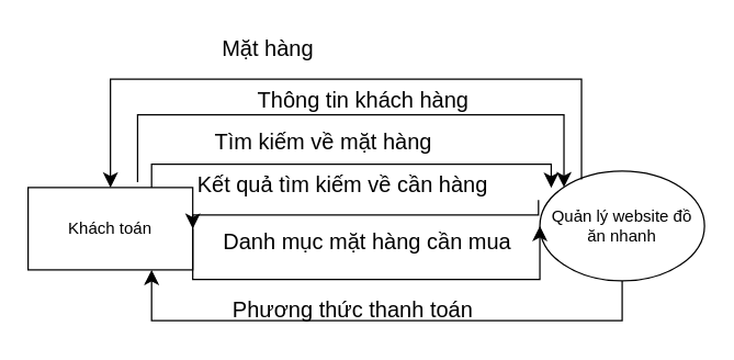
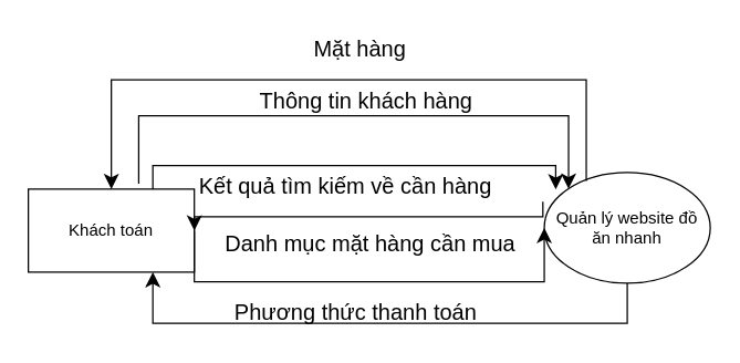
  <mxCell id="0" />
  <mxCell id="1" parent="0" />
  <mxCell id="2" value="Khách toán" style="rounded=0;whiteSpace=wrap;html=1;" vertex="1" parent="1"><mxGeometry x="20" y="136" width="120" height="60" as="geometry" /></mxCell>
  <mxCell id="3" value="Quản lý website đồ ăn nhanh" style="ellipse;whiteSpace=wrap;html=1;" vertex="1" parent="1"><mxGeometry x="393" width="120" height="80" as="geometry" y="124" /></mxCell>
- <mxCell id="4" value="Mặt hàng" style="text;html=1;align=center;verticalAlign=middle;whiteSpace=wrap;rounded=0;fontSize=16;" vertex="1" parent="1"><mxGeometry x="88" y="20" width="214" height="30" as="geometry" /></mxCell>
+ <mxCell id="4" value="Mặt hàng" style="text;html=1;align=center;verticalAlign=middle;whiteSpace=wrap;rounded=0;fontSize=16;" vertex="1" parent="1"><mxGeometry x="153" y="20" width="214" height="30" as="geometry" /></mxCell>
  <mxCell id="5" value="" style="edgeStyle=elbowEdgeStyle;elbow=horizontal;endArrow=classic;html=1;curved=0;rounded=0;endSize=8;startSize=8;fontSize=12;entryX=0.75;entryY=1;entryDx=0;entryDy=0;" edge="1" parent="1" source="3" target="2"><mxGeometry width="50" height="50" relative="1" as="geometry"><mxPoint x="300" y="298" as="sourcePoint" /><mxPoint x="350" y="248" as="targetPoint" /><Array as="points"><mxPoint x="228" y="233" /></Array></mxGeometry></mxCell>
  <mxCell id="6" value="" style="edgeStyle=elbowEdgeStyle;elbow=vertical;endArrow=classic;html=1;curved=0;rounded=0;endSize=8;startSize=8;fontSize=12;exitX=0.253;exitY=0.076;exitDx=0;exitDy=0;entryX=0.5;entryY=0;entryDx=0;entryDy=0;exitPerimeter=0;" edge="1" parent="1" source="3" target="2"><mxGeometry width="50" height="50" relative="1" as="geometry"><mxPoint x="300" y="298" as="sourcePoint" /><mxPoint x="350" y="248" as="targetPoint" /><Array as="points"><mxPoint x="256" y="57" /></Array></mxGeometry></mxCell>
  <mxCell id="7" value="Phương thức thanh toán" style="text;html=1;align=center;verticalAlign=middle;whiteSpace=wrap;rounded=0;fontSize=16;" vertex="1" parent="1"><mxGeometry x="161" y="210" width="192" height="30" as="geometry" /></mxCell>
  <mxCell id="8" value="Thông tin khách hàng" style="text;html=1;align=center;verticalAlign=middle;resizable=0;points=[];autosize=1;strokeColor=none;fillColor=none;fontSize=16;" vertex="1" parent="1"><mxGeometry x="178" y="56" width="172" height="31" as="geometry" /></mxCell>
  <mxCell id="9" value="" style="edgeStyle=elbowEdgeStyle;elbow=vertical;endArrow=classic;html=1;curved=0;rounded=0;endSize=8;startSize=8;fontSize=12;exitX=1;exitY=0.5;exitDx=0;exitDy=0;entryX=0;entryY=0.5;entryDx=0;entryDy=0;" edge="1" parent="1" source="2" target="3"><mxGeometry width="50" height="50" relative="1" as="geometry"><mxPoint x="300" y="298" as="sourcePoint" /><mxPoint x="350" y="248" as="targetPoint" /><Array as="points"><mxPoint x="270" y="203" /></Array></mxGeometry></mxCell>
  <mxCell id="10" value="" style="edgeStyle=elbowEdgeStyle;elbow=vertical;endArrow=classic;html=1;curved=0;rounded=0;endSize=8;startSize=8;fontSize=12;exitX=0.665;exitY=-0.065;exitDx=0;exitDy=0;exitPerimeter=0;entryX=0;entryY=0;entryDx=0;entryDy=0;" edge="1" parent="1" source="2" target="3"><mxGeometry width="50" height="50" relative="1" as="geometry"><mxPoint x="100" y="132" as="sourcePoint" /><mxPoint x="372" y="132" as="targetPoint" /><Array as="points"><mxPoint x="260" y="83" /></Array></mxGeometry></mxCell>
- <mxCell id="11" value="Tìm kiếm về mặt hàng" style="text;html=1;align=center;verticalAlign=middle;resizable=0;points=[];autosize=1;strokeColor=none;fillColor=none;fontSize=16;" vertex="1" parent="1"><mxGeometry x="147" y="87" width="176" height="31" as="geometry" /></mxCell>
  <mxCell id="12" value="" style="edgeStyle=elbowEdgeStyle;elbow=vertical;endArrow=classic;html=1;curved=0;rounded=0;endSize=8;startSize=8;fontSize=12;exitX=0.75;exitY=0;exitDx=0;exitDy=0;entryX=0.069;entryY=0.153;entryDx=0;entryDy=0;entryPerimeter=0;" edge="1" parent="1" source="2" target="3"><mxGeometry width="50" height="50" relative="1" as="geometry"><mxPoint x="300" y="298" as="sourcePoint" /><mxPoint x="350" y="248" as="targetPoint" /><Array as="points"><mxPoint x="238" y="119" /></Array></mxGeometry></mxCell>
  <mxCell id="13" value="" style="edgeStyle=elbowEdgeStyle;elbow=vertical;endArrow=classic;html=1;curved=0;rounded=0;endSize=8;startSize=8;fontSize=12;entryX=1;entryY=0.5;entryDx=0;entryDy=0;" edge="1" parent="1" target="2"><mxGeometry width="50" height="50" relative="1" as="geometry"><mxPoint x="392" y="145" as="sourcePoint" /><mxPoint x="177" y="173" as="targetPoint" /></mxGeometry></mxCell>
  <mxCell id="14" value="Kết quả tìm kiếm về cần hàng" style="text;html=1;align=center;verticalAlign=middle;resizable=0;points=[];autosize=1;strokeColor=none;fillColor=none;fontSize=16;" vertex="1" parent="1"><mxGeometry x="133" y="118" width="231" height="31" as="geometry" /></mxCell>
  <mxCell id="15" value="Danh mục mặt hàng cần mua" style="text;html=1;align=center;verticalAlign=middle;resizable=0;points=[];autosize=1;strokeColor=none;fillColor=none;fontSize=16;" vertex="1" parent="1"><mxGeometry x="153" y="159" width="228" height="31" as="geometry" /></mxCell>
